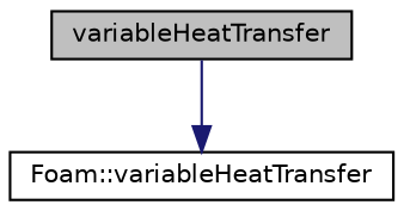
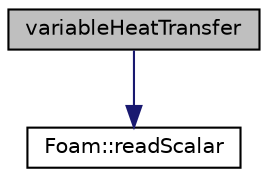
  digraph {
    rankdir=TB
    node [color=black fontname=Helvetica fontsize=10 shape=record]
    n1 [fillcolor=grey75 fontcolor=black height=0.2 label=variableHeatTransfer style=filled width=0.4]
-   n2 [height=0.2 label="Foam::variableHeatTransfer" width=0.4]
+   n2 [height=0.2 label="Foam::readScalar" width=0.4]
    n1 -> n2 [color=midnightblue fontname=Helvetica fontsize=10 labelfontname=Helvetica labelfontsize=10 style=solid]
  }
